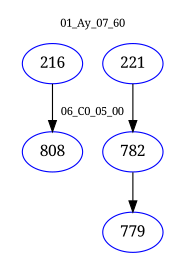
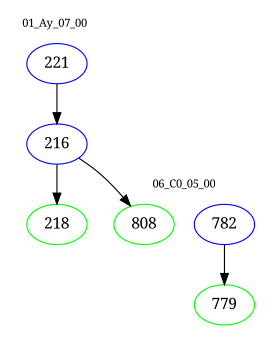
  digraph {
    fontname="Noto Serif"
    node [color=blue fontname="Noto Serif"]
    edge [color=black fontname="Noto Serif"]
    n1 [label=221]
    n2 [label=216]
+   n3 [color=green label=218]
    n4 [label=782]
-   n5 [label=779]
-   n6 [label=808]
+   n5 [color=green label=779]
+   n6 [color=green label=808]
    subgraph cluster_1 {
      color=white
      fontsize=10
-     label="01_Ay_07_60"
+     label="01_Ay_07_00"
      n1
      n2
+     n3
    }
    subgraph cluster_2 {
      color=white
      fontsize=10
      label="06_C0_05_00"
      n4
      n5
      n6
    }
-   n1 -> n4
+   n1 -> n2
+   n2 -> n3
    n2 -> n6
    n4 -> n5
  }
